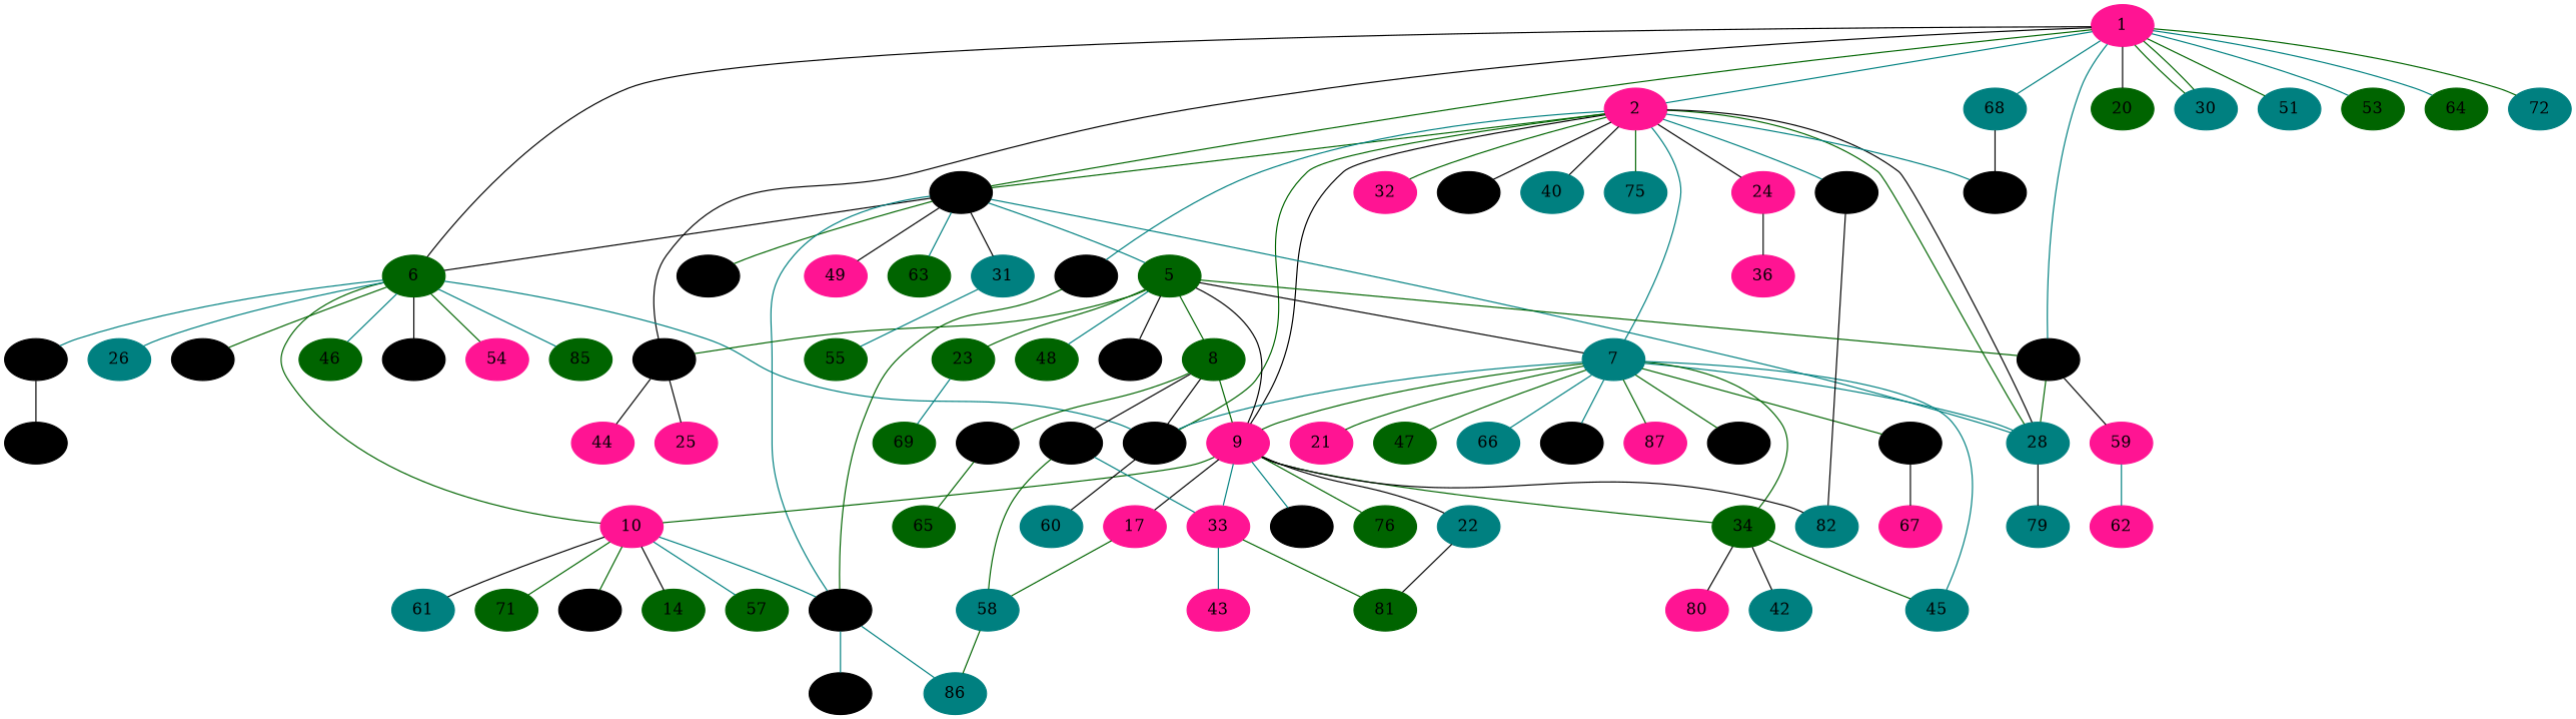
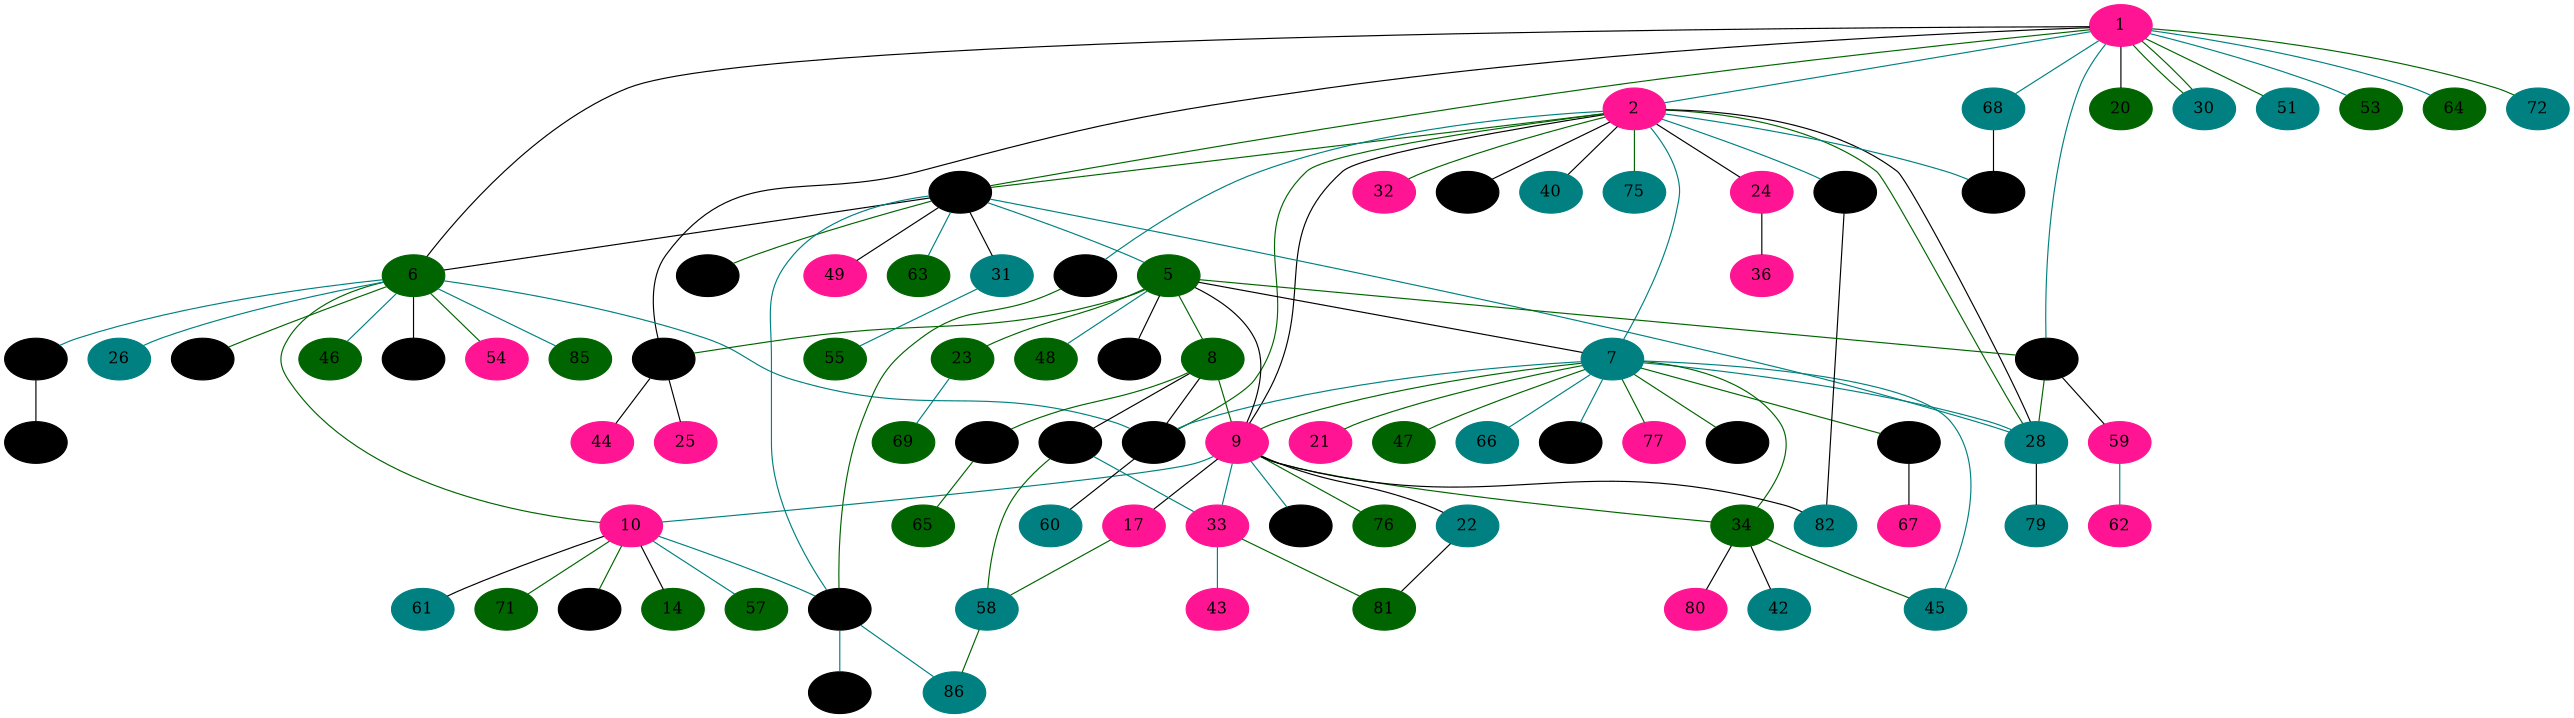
  graph {
    node [color=black style=filled]
    edge [color=darkgreen]
    1 [color=deeppink]
    2 [color=deeppink]
    3
    6 [color=darkgreen]
    11
    15
    20 [color=darkgreen]
    30 [color=teal]
    51 [color=teal]
    53 [color=darkgreen]
    64 [color=darkgreen]
    68 [color=teal]
    72 [color=teal]
    4
    7 [color=teal]
    9 [color=deeppink]
    16
    24 [color=deeppink]
    28 [color=teal]
    32 [color=deeppink]
    38
    39
    40 [color=teal]
    70
    75 [color=teal]
    5 [color=darkgreen]
    12
    19
    31 [color=teal]
    49 [color=deeppink]
    63 [color=darkgreen]
    10 [color=deeppink]
    26 [color=teal]
    35
    41
    46 [color=darkgreen]
    50
    54 [color=deeppink]
    85 [color=darkgreen]
    25 [color=deeppink]
    44 [color=deeppink]
    59 [color=deeppink]
    18
    21 [color=deeppink]
    34 [color=darkgreen]
    45 [color=teal]
    47 [color=darkgreen]
    66 [color=teal]
    73
-   77 [color=deeppink label=87]
+   77 [color=deeppink]
    83
    17 [color=deeppink]
    22 [color=teal]
    33 [color=deeppink]
    76 [color=darkgreen]
    82 [color=teal]
    84
    60 [color=teal]
    36 [color=deeppink]
    79 [color=teal]
    8 [color=darkgreen]
    23 [color=darkgreen]
    48 [color=darkgreen]
    78
    27
    86 [color=teal]
    55 [color=darkgreen]
    13
    29
    69 [color=darkgreen]
    14 [color=darkgreen]
    57 [color=darkgreen]
    61 [color=teal]
    71 [color=darkgreen]
    74
    56
    67 [color=deeppink]
    42 [color=teal]
    80 [color=deeppink]
    58 [color=teal]
    65 [color=darkgreen]
    81 [color=darkgreen]
    43 [color=deeppink]
    62 [color=deeppink]
    1 -- 2 [color=teal]
    1 -- 3
    1 -- 6 [color=black]
    1 -- 11 [color=black]
    1 -- 15 [color=teal]
    1 -- 20 [color=black]
    1 -- 30
    1 -- 30
    1 -- 51
    1 -- 53 [color=teal]
    1 -- 64 [color=teal]
    1 -- 68 [color=teal]
    1 -- 72
    2 -- 3
    2 -- 4 [color=teal]
    2 -- 7 [color=teal]
    2 -- 9 [color=black]
    2 -- 16
    2 -- 24 [color=black]
    2 -- 28
    2 -- 28 [color=black]
    2 -- 32
    2 -- 38 [color=black]
    2 -- 39 [color=teal]
    2 -- 40 [color=black]
    2 -- 70 [color=teal]
    2 -- 75
    3 -- 6 [color=black]
    3 -- 28 [color=teal]
    3 -- 5 [color=teal]
    3 -- 12
    3 -- 19 [color=teal]
    3 -- 31 [color=black]
    3 -- 49 [color=black]
    3 -- 63 [color=teal]
    6 -- 16 [color=teal]
    6 -- 10
    6 -- 26 [color=teal]
    6 -- 35
    6 -- 41 [color=teal]
    6 -- 46 [color=teal]
    6 -- 50 [color=black]
    6 -- 54
    6 -- 85 [color=teal]
    11 -- 25 [color=black]
    11 -- 44 [color=black]
    15 -- 28
    15 -- 59 [color=black]
    68 -- 70 [color=black]
    4 -- 19
    7 -- 9
    7 -- 16 [color=teal]
    7 -- 28 [color=teal]
    7 -- 18
    7 -- 21
    7 -- 34
    7 -- 45 [color=teal]
    7 -- 47
    7 -- 66 [color=teal]
    7 -- 73 [color=teal]
    7 -- 77
    7 -- 83
-   9 -- 10
+   9 -- 10 [color=teal]
    9 -- 34
    9 -- 17 [color=black]
    9 -- 22 [color=black]
    9 -- 33 [color=teal]
    9 -- 76
    9 -- 82 [color=black]
    9 -- 84 [color=teal]
    16 -- 60 [color=black]
    24 -- 36 [color=black]
    28 -- 79 [color=black]
    39 -- 82 [color=black]
    5 -- 11
    5 -- 15
    5 -- 7 [color=black]
    5 -- 9 [color=black]
    5 -- 8
    5 -- 23
    5 -- 48 [color=teal]
    5 -- 78 [color=black]
    19 -- 27 [color=teal]
    19 -- 86 [color=teal]
    31 -- 55 [color=teal]
    10 -- 19 [color=teal]
    10 -- 14 [color=black]
    10 -- 57 [color=teal]
    10 -- 61 [color=black]
    10 -- 71
    10 -- 74
    41 -- 56 [color=black]
    59 -- 62 [color=teal]
    18 -- 67 [color=black]
    34 -- 45
    34 -- 42 [color=black]
    34 -- 80 [color=black]
    17 -- 58
    22 -- 81 [color=black]
    33 -- 81
    33 -- 43 [color=teal]
    8 -- 9
    8 -- 16 [color=black]
    8 -- 13 [color=black]
    8 -- 29
    23 -- 69 [color=teal]
    13 -- 33 [color=teal]
    13 -- 58
    29 -- 65
    58 -- 86
  }
